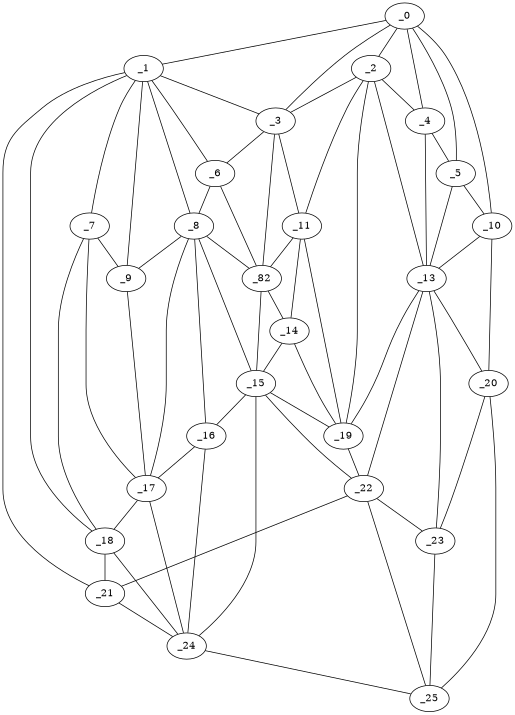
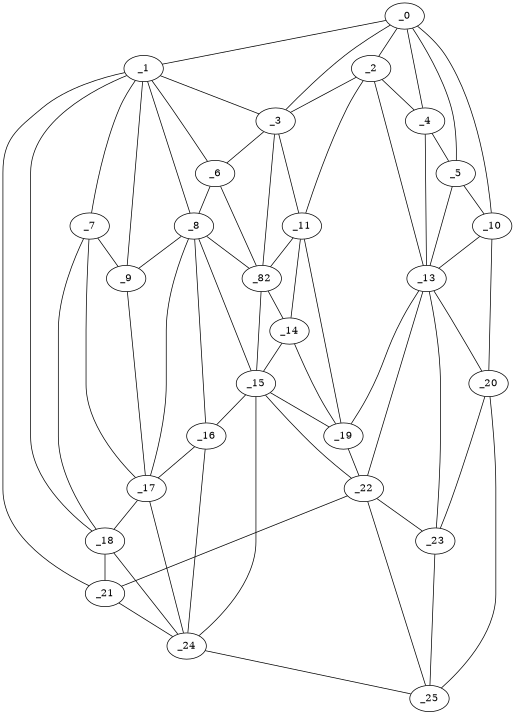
  graph {
    node [x=71 y=31]
    edge [valence=2]
    _0 [x=35 y=36]
    _1 [x=35 y=120]
    _2 [x=38 y=47]
    _3 [x=38 y=63]
    _4 [x=40]
    _5 [x=42 y=27]
    _10 [x=46 y=7]
    _6 [x=44 y=81]
    _7 [x=44 y=114]
    _8 [x=45 y=94]
    _9 [x=45 y=106]
    _18 [y=117]
    _21 [x=86 y=125]
    _11 [x=48 y=69]
    _13 [x=67 y=32]
    _19 [x=76 y=52]
    n17 [label=_82 x=48 y=76]
    _20 [x=85 y=7]
    _17 [y=108]
    _15 [y=84]
    _16 [y=92]
    _24 [x=94 y=114]
    _14 [x=67 y=72]
    _22 [x=88 y=42]
    _23 [x=89 y=25]
    _25 [x=95]
    _0 -- _1 [valence=1]
    _0 -- _2
    _0 -- _3
    _0 -- _4
    _0 -- _5 [valence=1]
    _0 -- _10 [valence=1]
    _1 -- _3 [valence=1]
    _1 -- _6
    _1 -- _7
    _1 -- _8
    _1 -- _9
    _1 -- _18
    _1 -- _21 [valence=1]
    _2 -- _3 [valence=1]
    _2 -- _4 [valence=1]
    _2 -- _11
    _2 -- _13
-   _2 -- _19
    _3 -- _6 [valence=1]
    _3 -- _11 [valence=1]
    _3 -- n17
    _4 -- _5 [valence=1]
    _4 -- _13
    _5 -- _10
    _5 -- _13
    _10 -- _13
    _10 -- _20 [valence=1]
    _6 -- _8 [valence=1]
    _6 -- n17
    _7 -- _9
    _7 -- _18
    _7 -- _17
    _8 -- _9
    _8 -- n17
    _8 -- _17
    _8 -- _15 [valence=1]
    _8 -- _16 [valence=1]
    _9 -- _17
    _18 -- _21
    _18 -- _24
    _21 -- _24 [valence=1]
    _11 -- _19
    _11 -- n17
    _11 -- _14
    _13 -- _19 [valence=1]
    _13 -- _20
    _13 -- _22
    _13 -- _23 [valence=1]
    _19 -- _22
    n17 -- _15
    n17 -- _14
    _20 -- _23 [valence=1]
    _20 -- _25 [valence=1]
    _17 -- _18 [valence=1]
    _17 -- _24
    _15 -- _19
    _15 -- _16
    _15 -- _24
    _15 -- _22 [valence=1]
    _16 -- _17 [valence=1]
    _16 -- _24
    _24 -- _25 [valence=1]
    _14 -- _19 [valence=1]
    _14 -- _15 [valence=1]
    _22 -- _21
    _22 -- _23
    _22 -- _25 [valence=1]
    _23 -- _25
  }
